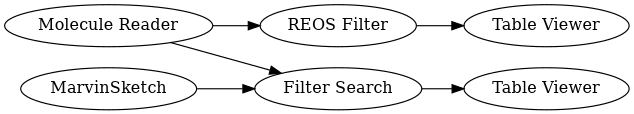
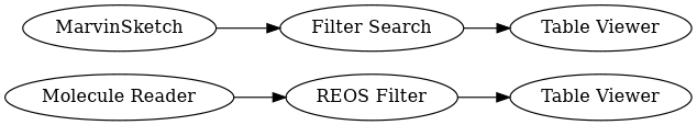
  digraph {
    rankdir=LR
    n1 [label="REOS Filter"]
    n2 [label="Table Viewer"]
    n3 [label=MarvinSketch]
    n4 [label="Filter Search"]
    n5 [label="Table Viewer"]
    n6 [label="Molecule Reader"]
    n1 -> n2
    n3 -> n4
    n4 -> n5
    n6 -> n1
-   n6 -> n4
  }
